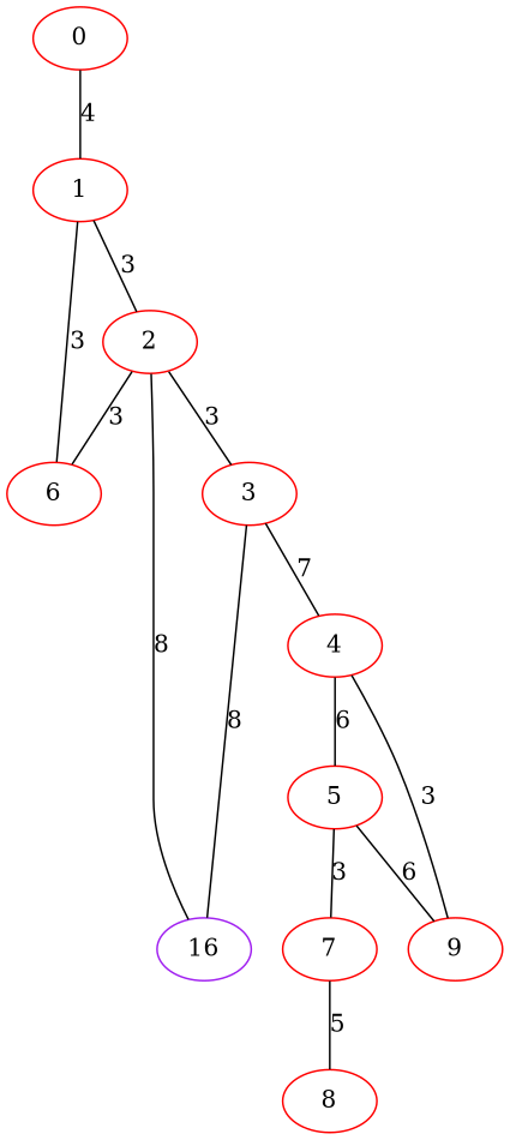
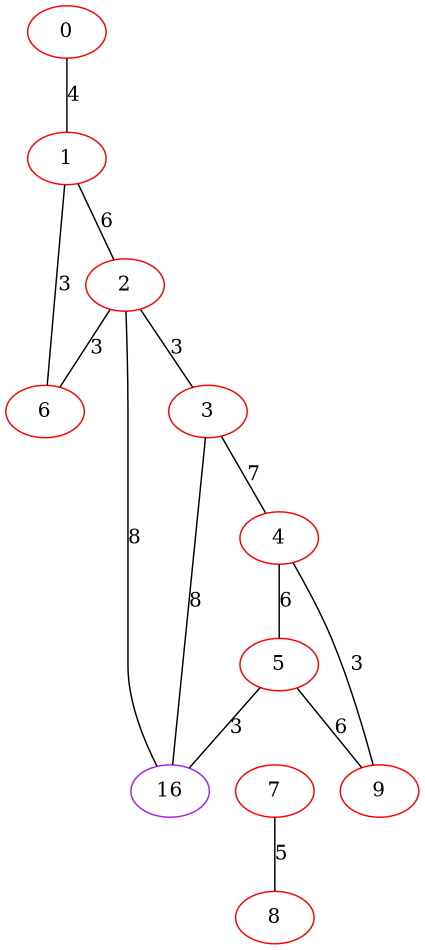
  graph {
    node [color=red weight=1]
    0
    1
    2
    6
    3
    n6 [color=purple label=16 weight=4]
    4
    5
    9
    7
    8
    0 -- 1 [label=4]
-   1 -- 2 [label=3]
+   1 -- 2 [label=6]
    1 -- 6 [label=3]
    2 -- 6 [label=3]
    2 -- 3 [label=3]
    2 -- n6 [label=8]
    3 -- n6 [label=8]
    3 -- 4 [label=7]
    4 -- 5 [label=6]
    4 -- 9 [label=3]
    5 -- 9 [label=6]
-   5 -- 7 [label=3]
+   5 -- n6 [label=3]
    7 -- 8 [label=5]
  }
